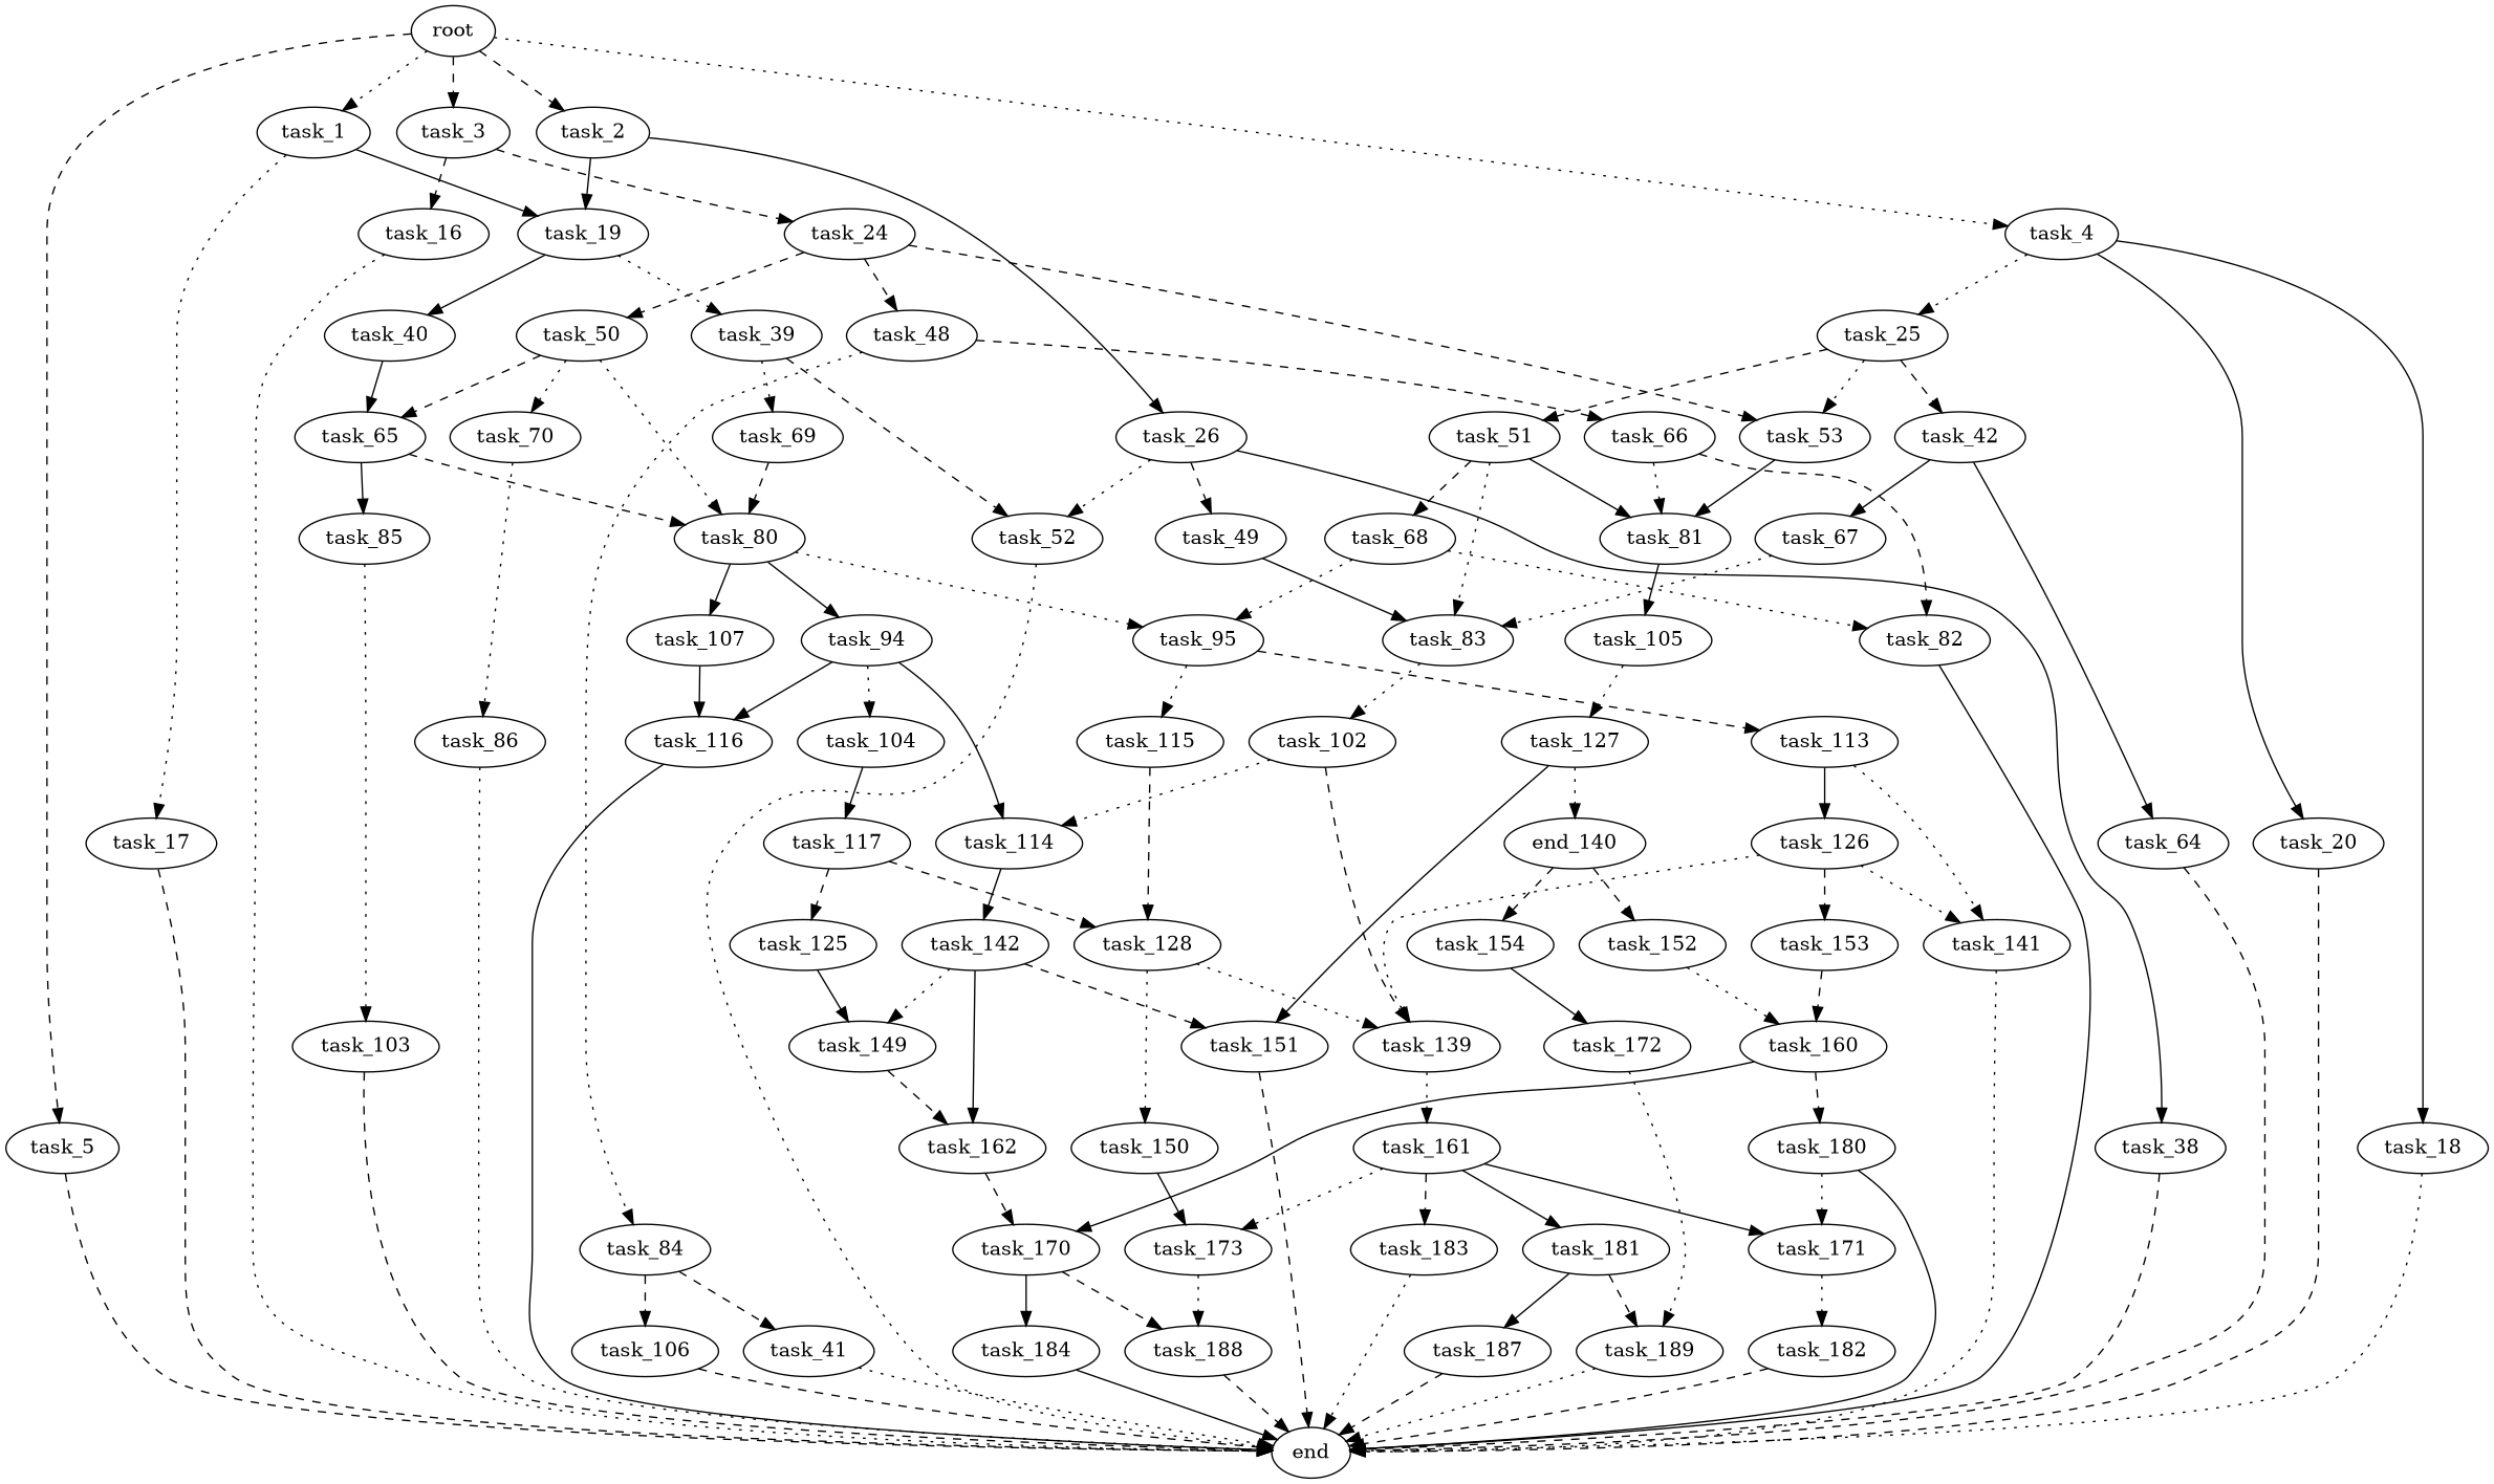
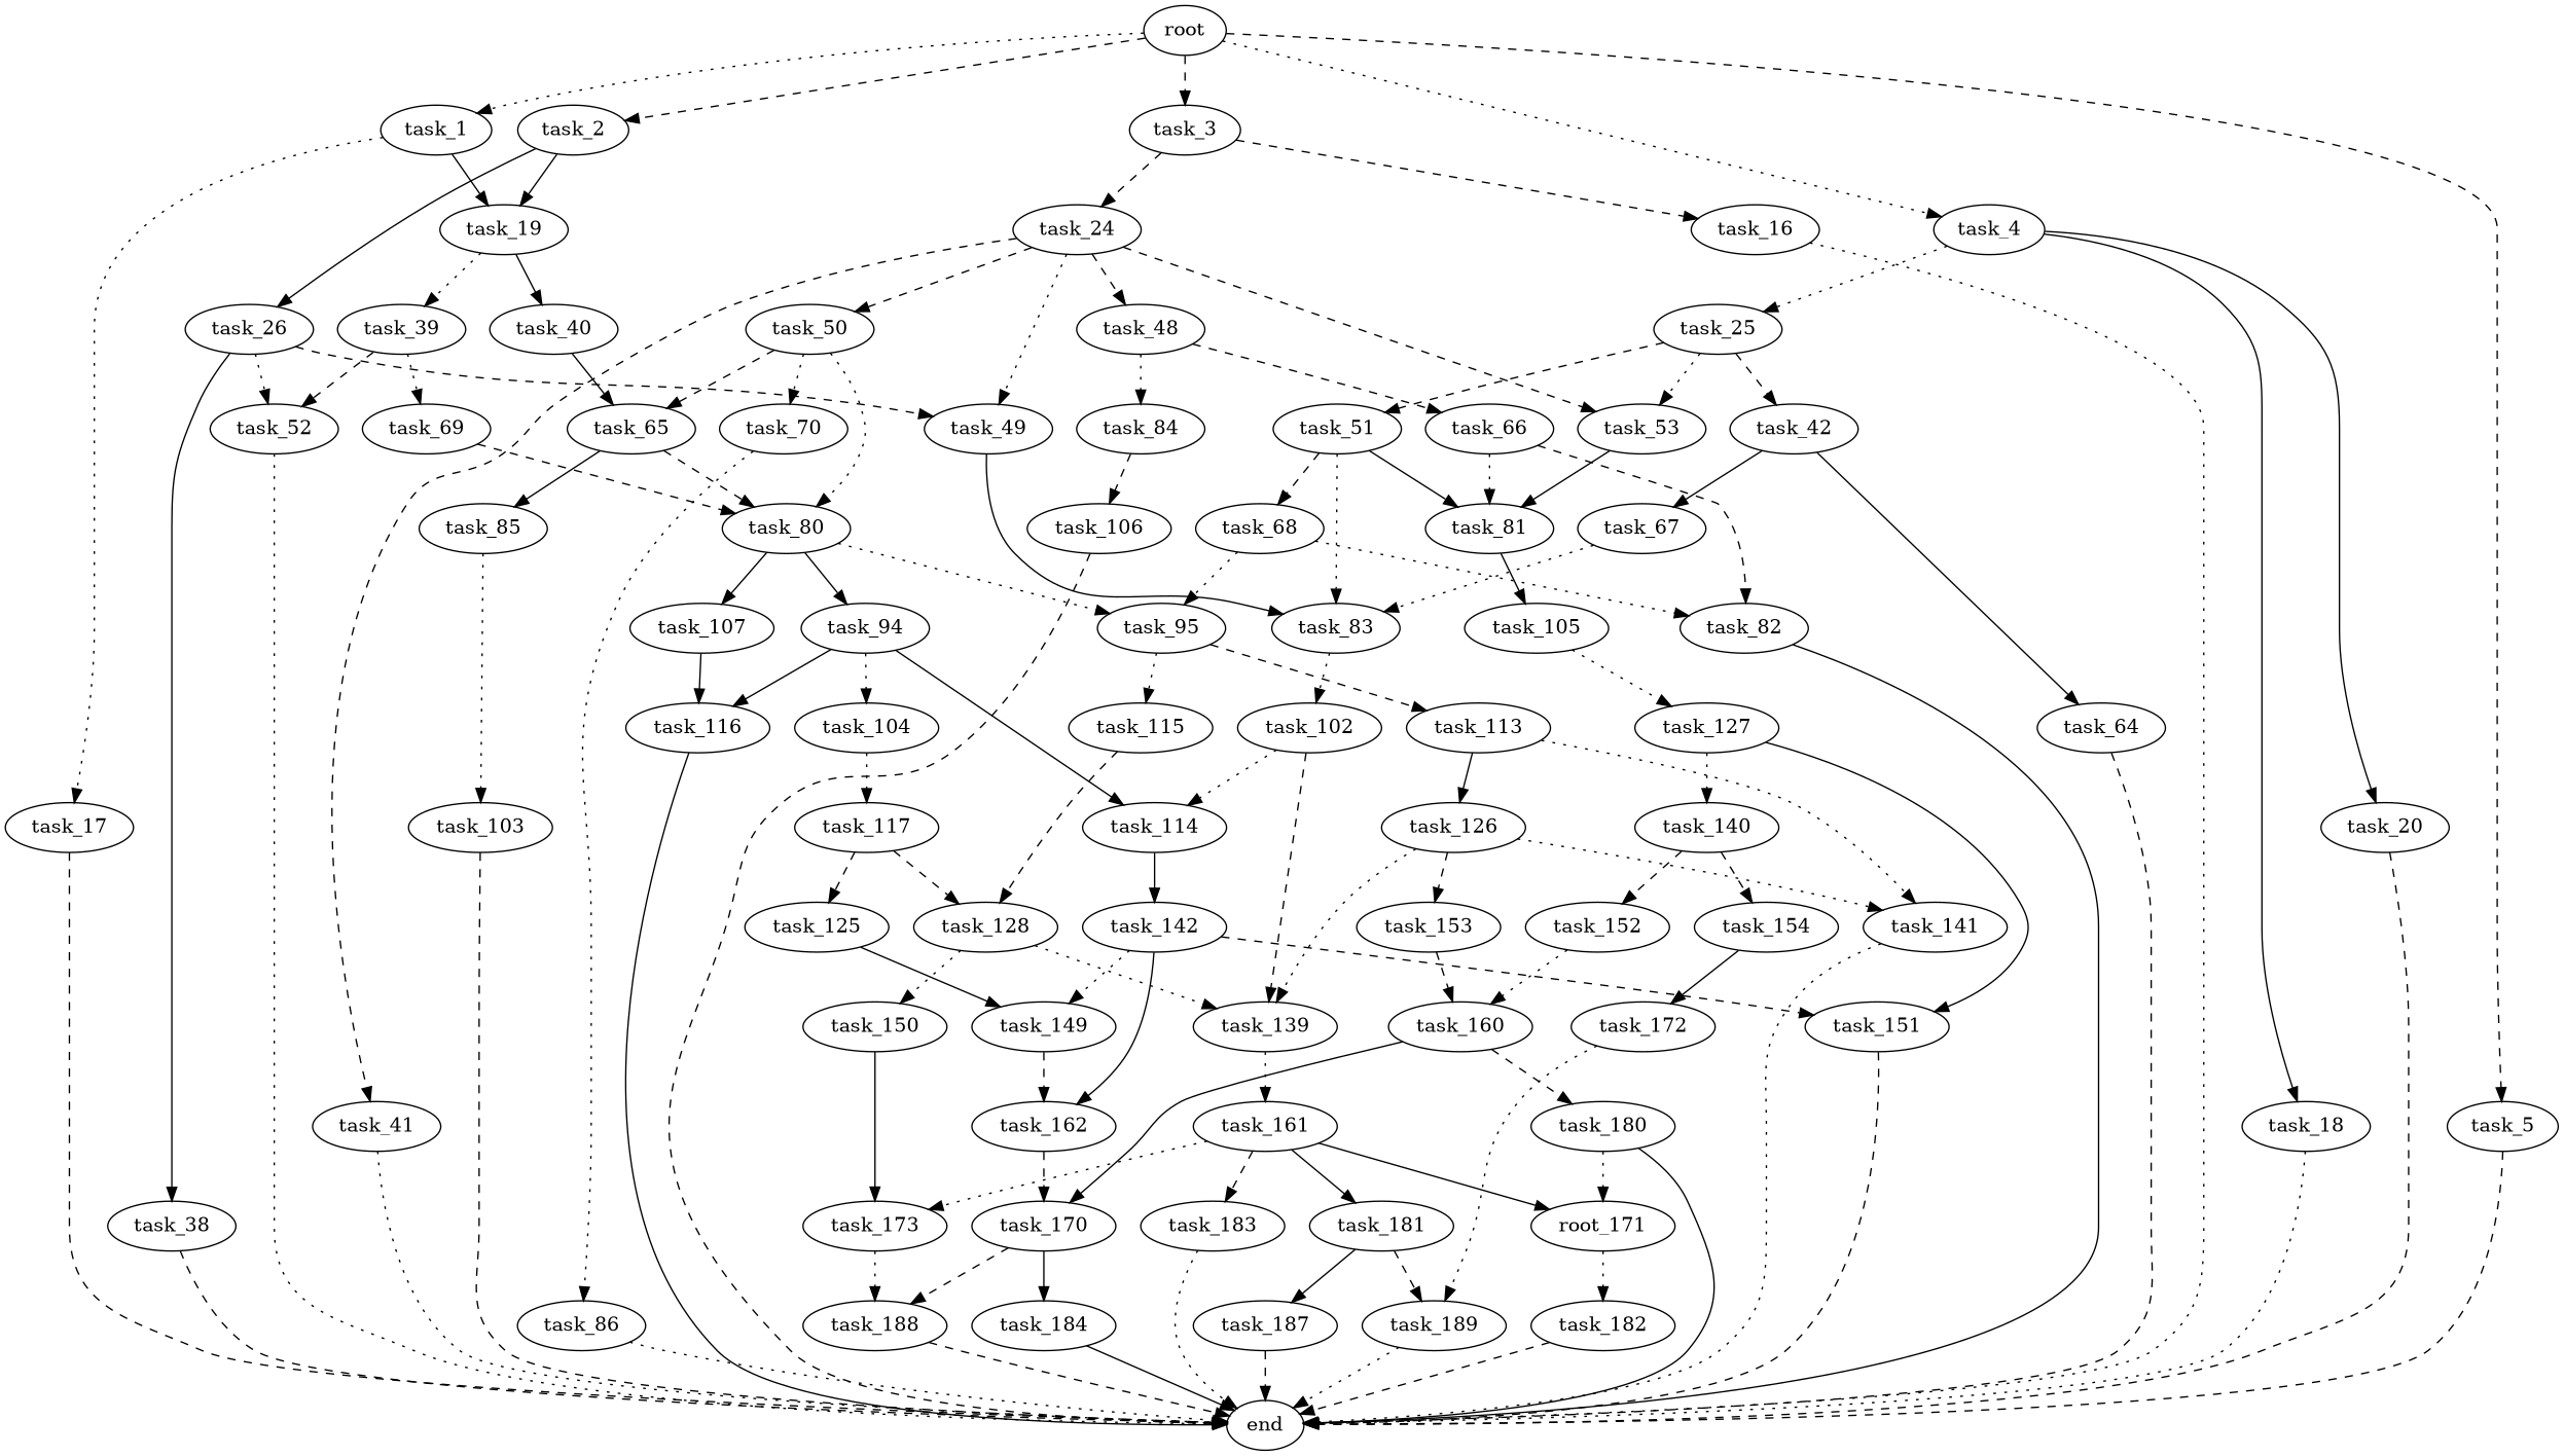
  digraph {
    edge [style=dotted]
    root
    task_1
    task_2
    task_3
    task_4
    task_5
    task_17
    task_19
    task_26
    task_16
    task_24
    task_18
    task_20
    task_25
    end
    task_39
    task_40
    task_49
    task_38
    task_52
    task_41
    task_48
    task_50
    task_53
    task_42
    task_51
    task_69
    task_65
    task_66
    task_84
    task_83
    task_70
    task_80
    task_81
    task_64
    task_67
    task_68
    task_85
    task_82
    task_106
    task_102
    task_86
    task_95
    task_94
    task_107
    task_105
    task_103
    task_113
    task_115
    task_104
    task_114
    task_116
    task_127
    task_139
    task_117
    task_142
    task_126
    task_141
    task_128
    task_153
    task_125
-   task_140 [label=end_140]
+   task_140
    task_151
    task_149
    task_162
    task_150
    task_161
    task_160
    task_152
    task_154
    task_173
-   task_171
+   task_171 [label=root_171]
    task_181
    task_183
    task_172
    task_170
    task_188
    task_180
    task_189
    task_184
    task_182
    task_187
    root -> task_1
    root -> task_2 [style=dashed]
    root -> task_3 [style=dashed]
    root -> task_4
    root -> task_5 [style=dashed]
    task_1 -> task_17
    task_1 -> task_19 [style=solid]
    task_2 -> task_19 [style=solid]
    task_2 -> task_26 [style=solid]
    task_3 -> task_16 [style=dashed]
    task_3 -> task_24 [style=dashed]
    task_4 -> task_18 [style=solid]
    task_4 -> task_20 [style=solid]
    task_4 -> task_25
    task_5 -> end [style=dashed]
    task_17 -> end [style=dashed]
    task_19 -> task_39
    task_19 -> task_40 [style=solid]
    task_26 -> task_49 [style=dashed]
    task_26 -> task_38 [style=solid]
    task_26 -> task_52
    task_16 -> end
-   task_84 -> task_41 [style=dashed]
+   task_24 -> task_49
+   task_24 -> task_41 [style=dashed]
    task_24 -> task_48 [style=dashed]
    task_24 -> task_50 [style=dashed]
    task_24 -> task_53 [style=dashed]
    task_18 -> end
    task_20 -> end [style=dashed]
    task_25 -> task_53
    task_25 -> task_42 [style=dashed]
    task_25 -> task_51 [style=dashed]
    task_39 -> task_52 [style=dashed]
    task_39 -> task_69
    task_40 -> task_65 [style=solid]
    task_49 -> task_83 [style=solid]
    task_38 -> end [style=dashed]
    task_52 -> end
    task_41 -> end
    task_48 -> task_66 [style=dashed]
    task_48 -> task_84
    task_50 -> task_65 [style=dashed]
    task_50 -> task_70
    task_50 -> task_80
    task_53 -> task_81 [style=solid]
    task_42 -> task_64 [style=solid]
    task_42 -> task_67 [style=solid]
    task_51 -> task_83
    task_51 -> task_81 [style=solid]
    task_51 -> task_68 [style=dashed]
    task_69 -> task_80 [style=dashed]
    task_65 -> task_80 [style=dashed]
    task_65 -> task_85 [style=solid]
    task_66 -> task_81
    task_66 -> task_82 [style=dashed]
    task_84 -> task_106 [style=dashed]
    task_83 -> task_102
    task_70 -> task_86
    task_80 -> task_95
    task_80 -> task_94 [style=solid]
    task_80 -> task_107 [style=solid]
    task_81 -> task_105 [style=solid]
    task_64 -> end [style=dashed]
    task_67 -> task_83
    task_68 -> task_82
    task_68 -> task_95
    task_85 -> task_103
    task_82 -> end [style=solid]
    task_106 -> end [style=dashed]
    task_102 -> task_114
    task_102 -> task_139 [style=dashed]
    task_86 -> end
    task_95 -> task_113 [style=dashed]
    task_95 -> task_115
    task_94 -> task_104
    task_94 -> task_114 [style=solid]
    task_94 -> task_116 [style=solid]
    task_107 -> task_116 [style=solid]
    task_105 -> task_127
    task_103 -> end [style=dashed]
    task_113 -> task_126 [style=solid]
    task_113 -> task_141
    task_115 -> task_128 [style=dashed]
-   task_104 -> task_117 [style=solid]
+   task_104 -> task_117
    task_114 -> task_142 [style=solid]
    task_116 -> end [style=solid]
    task_127 -> task_140
    task_127 -> task_151 [style=solid]
    task_139 -> task_161
    task_117 -> task_128 [style=dashed]
    task_117 -> task_125 [style=dashed]
    task_142 -> task_151 [style=dashed]
    task_142 -> task_149
    task_142 -> task_162 [style=solid]
    task_126 -> task_139
    task_126 -> task_141
    task_126 -> task_153 [style=dashed]
    task_141 -> end
    task_128 -> task_139
    task_128 -> task_150
    task_153 -> task_160 [style=dashed]
    task_125 -> task_149 [style=solid]
    task_140 -> task_152 [style=dashed]
    task_140 -> task_154 [style=dashed]
    task_151 -> end [style=dashed]
    task_149 -> task_162 [style=dashed]
    task_162 -> task_170 [style=dashed]
    task_150 -> task_173 [style=solid]
    task_161 -> task_173
    task_161 -> task_171 [style=solid]
    task_161 -> task_181 [style=solid]
    task_161 -> task_183 [style=dashed]
    task_160 -> task_170 [style=solid]
    task_160 -> task_180 [style=dashed]
    task_152 -> task_160
    task_154 -> task_172 [style=solid]
    task_173 -> task_188
    task_171 -> task_182
    task_181 -> task_189 [style=dashed]
    task_181 -> task_187 [style=solid]
    task_183 -> end
    task_172 -> task_189
    task_170 -> task_188 [style=dashed]
    task_170 -> task_184 [style=solid]
    task_188 -> end [style=dashed]
    task_180 -> end [style=solid]
    task_180 -> task_171
    task_189 -> end
    task_184 -> end [style=solid]
    task_182 -> end [style=dashed]
    task_187 -> end [style=dashed]
  }
